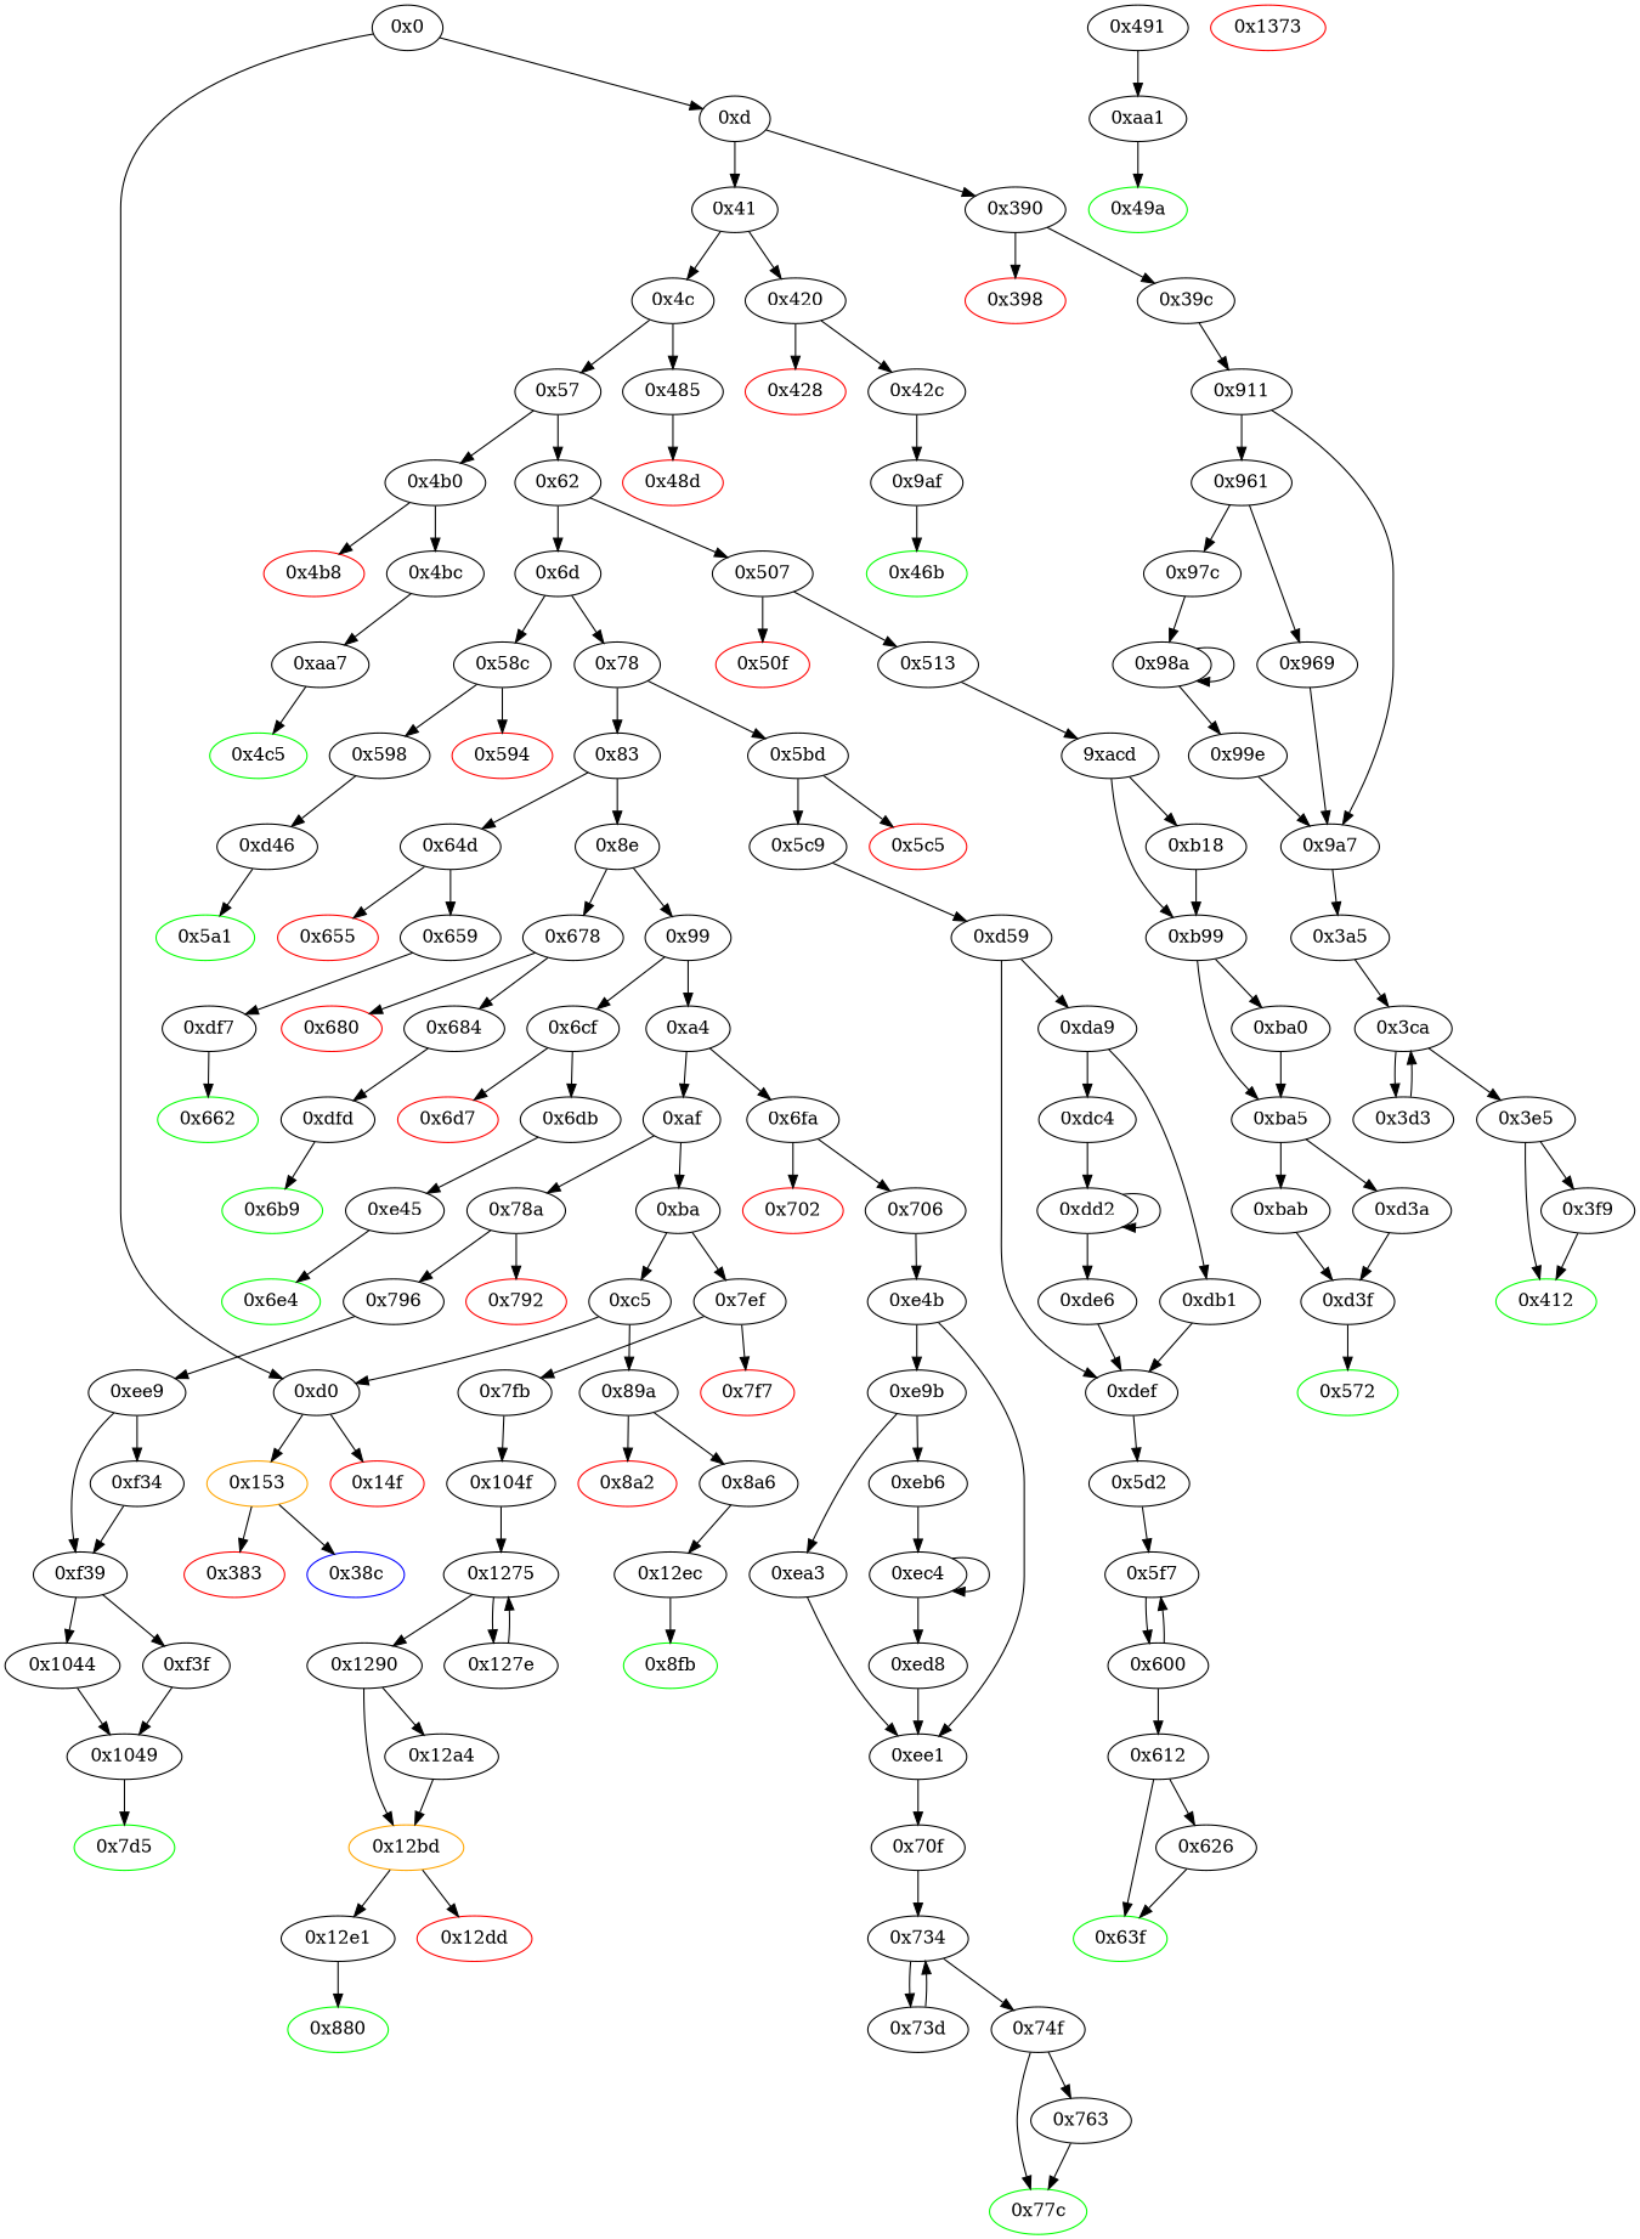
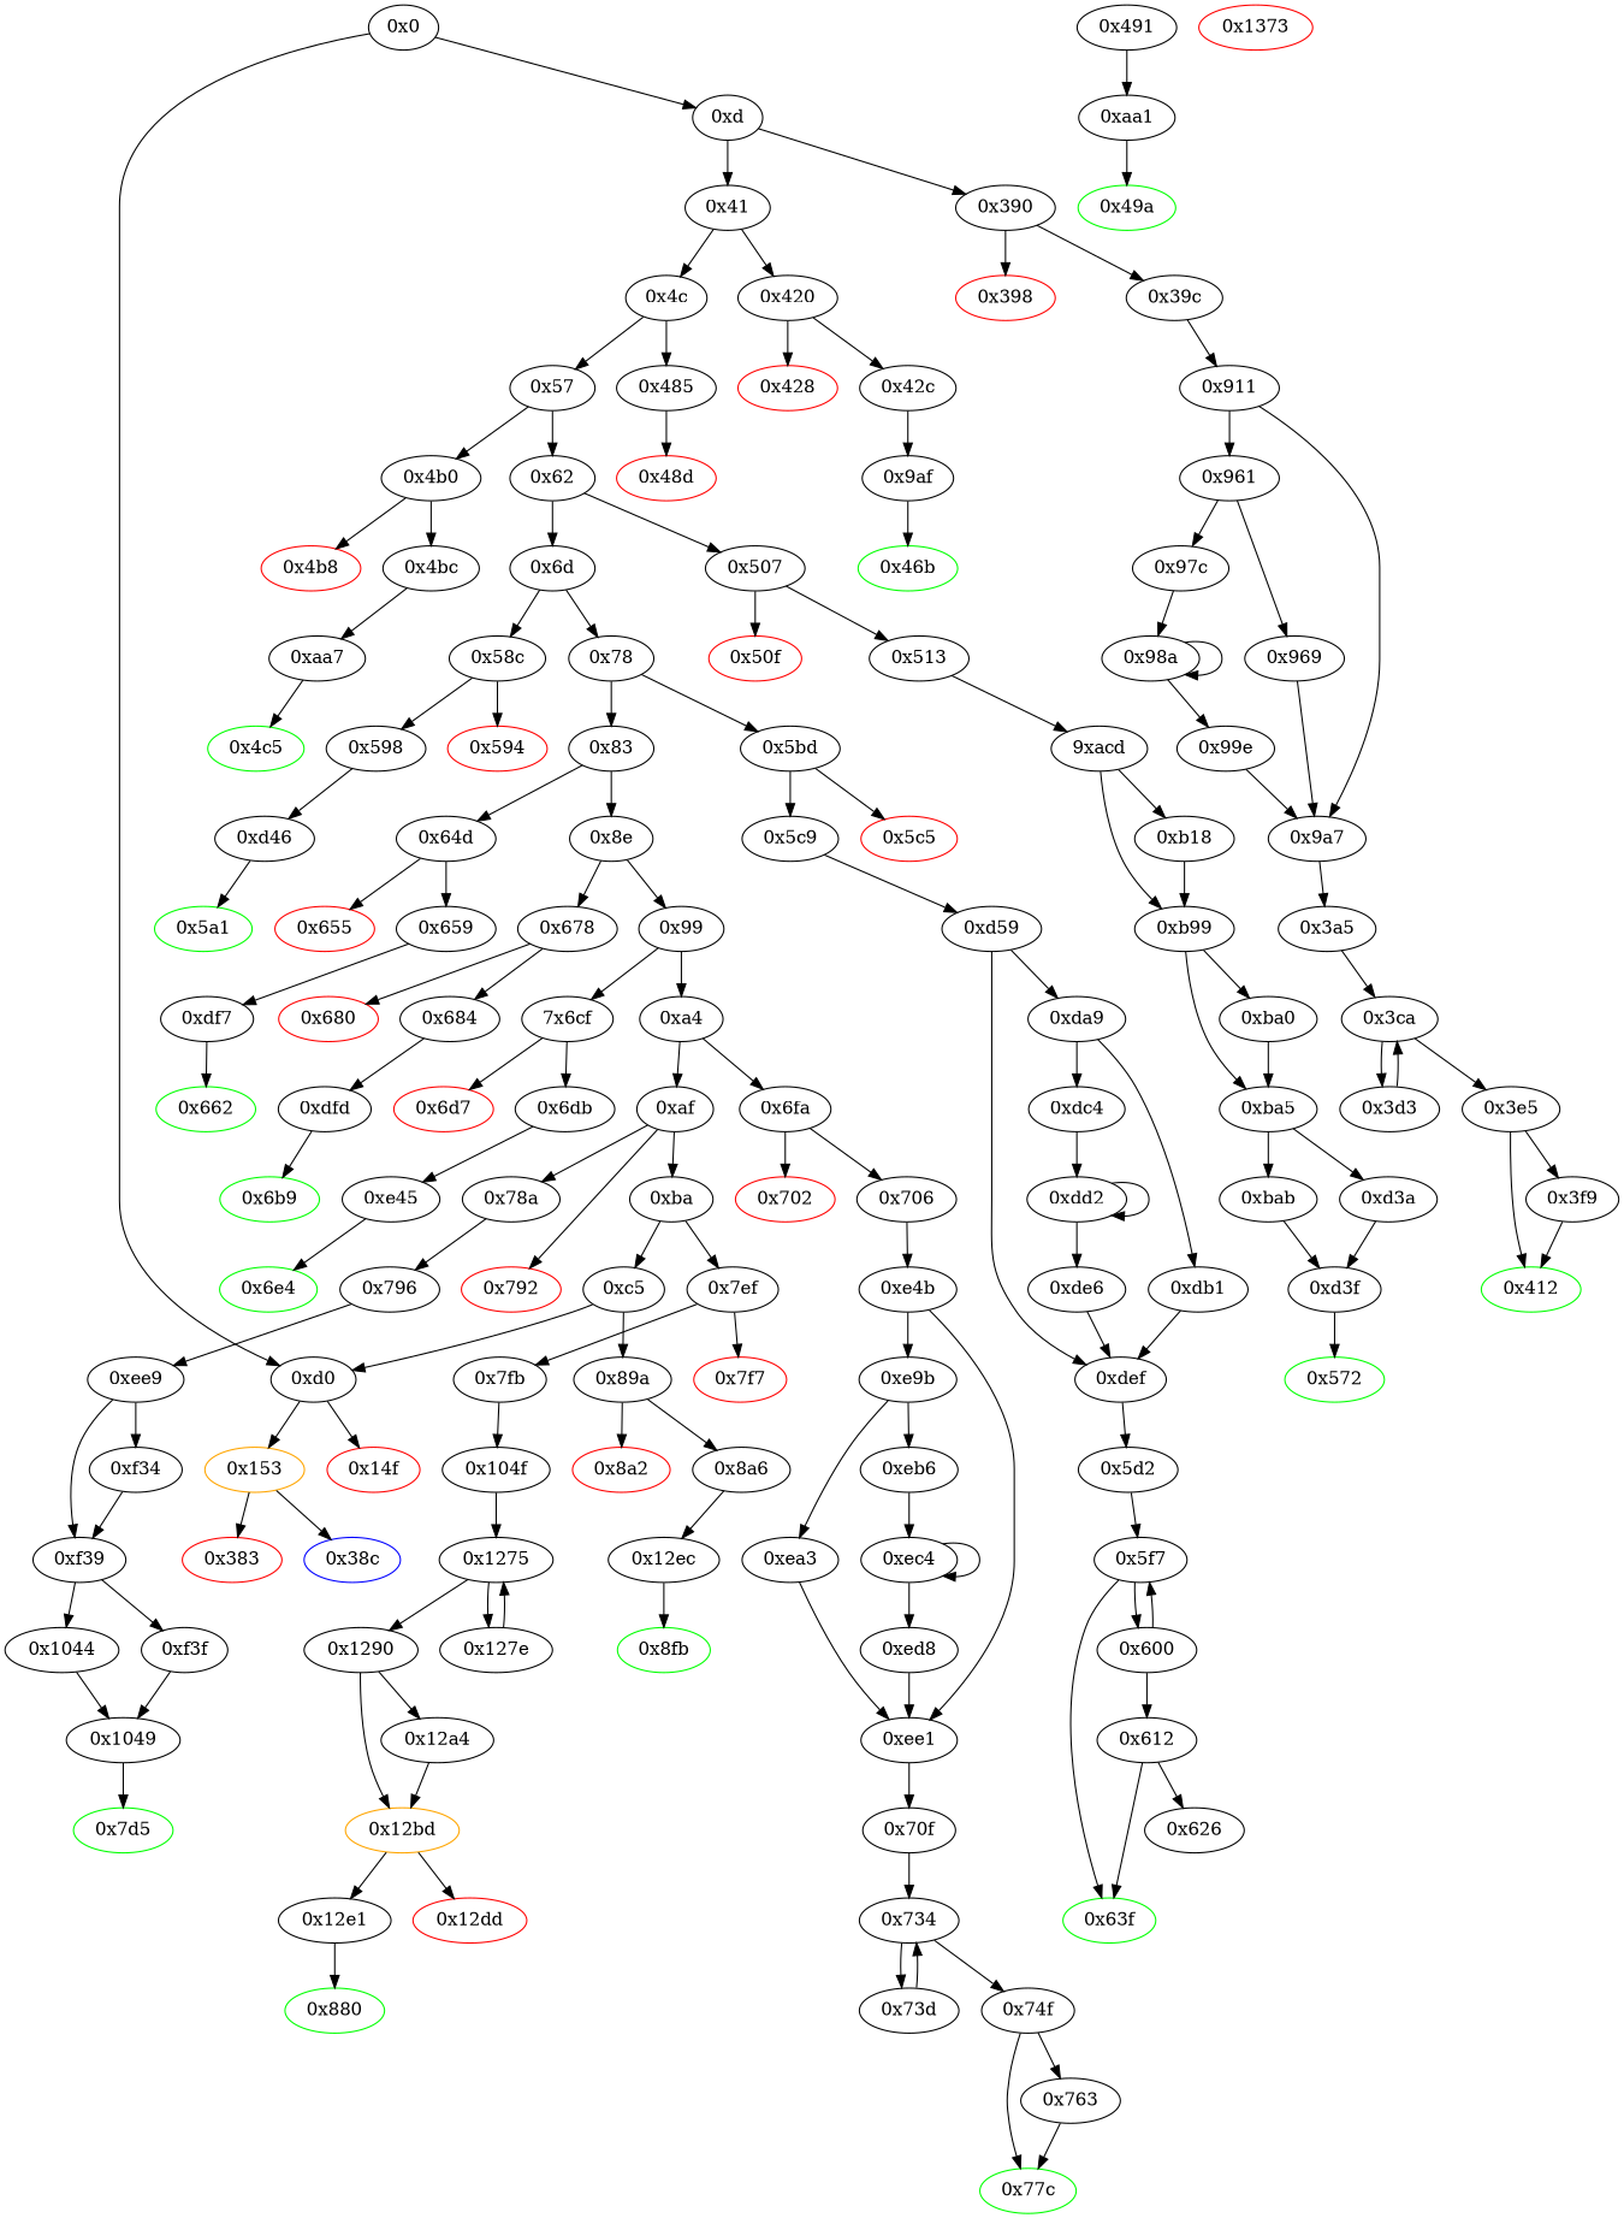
  digraph {
    node [fillcolor=white style=filled]
    "0x77c" [color=green]
    "0xf34"
    "0xf39"
    "0xf3f"
    "0x1044"
    "0x4b0"
    "0x4bc"
    "0x4b8" [color=red]
    "0xaa7"
    "0x58c"
    "0x598"
    "0x594" [color=red]
    "0xd46"
    "0x6e4" [color=green]
    "0xe45"
    "0x5a1" [color=green]
    "0x12bd" [color=orange]
    "0x12e1"
    "0x12dd" [color=red]
    "0x880" [color=green]
    "0x74f"
    "0x763"
    "0x412" [color=green]
    "0x3f9"
    "0x792" [color=red]
    "0xee1"
    "0x70f"
    "0x734"
    "0x9a7"
    "0x3a5"
    "0x3ca"
    "0xda9"
    "0xdb1"
    "0xdc4"
    "0xdef"
    "0xdd2"
    "0xaf"
    "0xba"
    "0x78a"
    "0xc5"
    "0x7ef"
    "0x796"
    "0xa4"
    "0x6fa"
    "0x702" [color=red]
    "0x706"
    "0x5f7"
    "0x600"
    "0x612"
    "0x626"
    "0x63f" [color=green]
    "0x5c5" [color=red]
    "0x5bd"
    "0x5c9"
    "0xd59"
    "0x7f7" [color=red]
    "0x6b9" [color=green]
    "0xdfd"
    "0x7d5" [color=green]
    "0xde6"
    "0xed8"
    "0x49a" [color=green]
    "0xaa1"
    "0x5d2"
    "0x57"
    "0x62"
    "0x507"
    "0x6d"
    "0x98a"
    "0x99e"
    "0x46b" [color=green]
    n72 [label="9xacd"]
    "0x513"
    "0xb99"
    "0xb18"
    "0x572" [color=green]
    "0x12a4"
    "0x3d3"
    "0x3e5"
    "0x8e"
    "0x99"
    "0x678"
-   "0x6cf"
+   "0x6cf" [label="7x6cf"]
    "0x684"
    "0x680" [color=red]
    "0x659"
    "0xdf7"
    "0x662" [color=green]
    "0x6d7" [color=red]
    "0x6db"
    "0x961"
    "0x97c"
    "0x969"
    "0x398" [color=red]
    "0xec4"
    "0x104f"
    "0x1275"
    "0x1290"
    "0x127e"
    "0x1049"
    "0x73d"
    "0x428" [color=red]
    "0x9af"
    "0x14f" [color=red]
    "0x153" [color=orange]
    "0x38c" [color=blue]
    "0x383" [color=red]
    "0x50f" [color=red]
    "0x8fb" [color=green]
    "0xea3"
    "0x89a"
    "0xd0"
    "0x8a2" [color=red]
    "0x8a6"
    "0x390"
    "0x39c"
    "0x911"
    "0x4c5" [color=green]
    "0xd3a"
    "0xd3f"
    "0xba5"
    "0xbab"
    "0xba0"
    "0x78"
    "0x83"
    "0x64d"
    "0x7fb"
    "0x4c"
    "0x485"
    "0x48d" [color=red]
    "0xe4b"
    "0xe9b"
    "0xeb6"
    "0x12ec"
    "0x1373" [color=red]
    "0xee9"
    "0x420"
    "0x42c"
    "0x655" [color=red]
    "0x0"
    "0xd"
    "0x41"
    "0x491"
    "0xf34" -> "0xf39"
    "0xf39" -> "0xf3f"
    "0xf39" -> "0x1044"
    "0xf3f" -> "0x1049"
    "0x1044" -> "0x1049"
    "0x4b0" -> "0x4bc"
    "0x4b0" -> "0x4b8"
    "0x4bc" -> "0xaa7"
    "0xaa7" -> "0x4c5"
    "0x58c" -> "0x598"
    "0x58c" -> "0x594"
    "0x598" -> "0xd46"
    "0xd46" -> "0x5a1"
    "0xe45" -> "0x6e4"
    "0x12bd" -> "0x12e1"
    "0x12bd" -> "0x12dd"
    "0x12e1" -> "0x880"
    "0x74f" -> "0x77c"
    "0x74f" -> "0x763"
    "0x763" -> "0x77c"
    "0x3f9" -> "0x412"
    "0xee1" -> "0x70f"
    "0x70f" -> "0x734"
    "0x734" -> "0x74f"
    "0x734" -> "0x73d"
    "0x9a7" -> "0x3a5"
    "0x3a5" -> "0x3ca"
    "0x3ca" -> "0x3d3"
    "0x3ca" -> "0x3e5"
    "0xda9" -> "0xdb1"
    "0xda9" -> "0xdc4"
    "0xdb1" -> "0xdef"
    "0xdc4" -> "0xdd2"
    "0xdef" -> "0x5d2"
    "0xdd2" -> "0xdd2"
    "0xdd2" -> "0xde6"
    "0xaf" -> "0xba"
    "0xaf" -> "0x78a"
    "0xba" -> "0xc5"
    "0xba" -> "0x7ef"
-   "0x78a" -> "0x792"
+   "0xaf" -> "0x792"
    "0x78a" -> "0x796"
    "0xc5" -> "0x89a"
    "0xc5" -> "0xd0"
    "0x7ef" -> "0x7f7"
    "0x7ef" -> "0x7fb"
    "0x796" -> "0xee9"
    "0xa4" -> "0xaf"
    "0xa4" -> "0x6fa"
    "0x6fa" -> "0x702"
    "0x6fa" -> "0x706"
    "0x706" -> "0xe4b"
    "0x5f7" -> "0x600"
    "0x600" -> "0x5f7"
    "0x600" -> "0x612"
    "0x612" -> "0x626"
    "0x612" -> "0x63f"
-   "0x626" -> "0x63f"
+   "0x5f7" -> "0x63f"
    "0x5bd" -> "0x5c5"
    "0x5bd" -> "0x5c9"
    "0x5c9" -> "0xd59"
    "0xd59" -> "0xda9"
    "0xd59" -> "0xdef"
    "0xdfd" -> "0x6b9"
    "0xde6" -> "0xdef"
    "0xed8" -> "0xee1"
    "0xaa1" -> "0x49a"
    "0x5d2" -> "0x5f7"
    "0x57" -> "0x4b0"
    "0x57" -> "0x62"
    "0x62" -> "0x507"
    "0x62" -> "0x6d"
    "0x507" -> "0x513"
    "0x507" -> "0x50f"
    "0x6d" -> "0x58c"
    "0x6d" -> "0x78"
    "0x98a" -> "0x98a"
    "0x98a" -> "0x99e"
    "0x99e" -> "0x9a7"
    n72 -> "0xb99"
    n72 -> "0xb18"
    "0x513" -> n72
    "0xb99" -> "0xba5"
    "0xb99" -> "0xba0"
    "0xb18" -> "0xb99"
    "0x12a4" -> "0x12bd"
    "0x3d3" -> "0x3ca"
    "0x3e5" -> "0x412"
    "0x3e5" -> "0x3f9"
    "0x8e" -> "0x99"
    "0x8e" -> "0x678"
    "0x99" -> "0xa4"
    "0x99" -> "0x6cf"
    "0x678" -> "0x684"
    "0x678" -> "0x680"
    "0x6cf" -> "0x6d7"
    "0x6cf" -> "0x6db"
    "0x684" -> "0xdfd"
    "0x659" -> "0xdf7"
    "0xdf7" -> "0x662"
    "0x6db" -> "0xe45"
    "0x961" -> "0x97c"
    "0x961" -> "0x969"
    "0x97c" -> "0x98a"
    "0x969" -> "0x9a7"
    "0xec4" -> "0xed8"
    "0xec4" -> "0xec4"
    "0x104f" -> "0x1275"
    "0x1275" -> "0x1290"
    "0x1275" -> "0x127e"
    "0x1290" -> "0x12bd"
    "0x1290" -> "0x12a4"
    "0x127e" -> "0x1275"
    "0x1049" -> "0x7d5"
    "0x73d" -> "0x734"
    "0x9af" -> "0x46b"
    "0x153" -> "0x38c"
    "0x153" -> "0x383"
    "0xea3" -> "0xee1"
    "0x89a" -> "0x8a2"
    "0x89a" -> "0x8a6"
    "0xd0" -> "0x14f"
    "0xd0" -> "0x153"
    "0x8a6" -> "0x12ec"
    "0x390" -> "0x398"
    "0x390" -> "0x39c"
    "0x39c" -> "0x911"
    "0x911" -> "0x9a7"
    "0x911" -> "0x961"
    "0xd3a" -> "0xd3f"
    "0xd3f" -> "0x572"
    "0xba5" -> "0xd3a"
    "0xba5" -> "0xbab"
    "0xbab" -> "0xd3f"
    "0xba0" -> "0xba5"
    "0x78" -> "0x5bd"
    "0x78" -> "0x83"
    "0x83" -> "0x8e"
    "0x83" -> "0x64d"
    "0x64d" -> "0x659"
    "0x64d" -> "0x655"
    "0x7fb" -> "0x104f"
    "0x4c" -> "0x57"
    "0x4c" -> "0x485"
    "0x485" -> "0x48d"
    "0xe4b" -> "0xee1"
    "0xe4b" -> "0xe9b"
    "0xe9b" -> "0xea3"
    "0xe9b" -> "0xeb6"
    "0xeb6" -> "0xec4"
    "0x12ec" -> "0x8fb"
    "0xee9" -> "0xf34"
    "0xee9" -> "0xf39"
    "0x420" -> "0x428"
    "0x420" -> "0x42c"
    "0x42c" -> "0x9af"
    "0x0" -> "0xd0"
    "0x0" -> "0xd"
    "0xd" -> "0x390"
    "0xd" -> "0x41"
    "0x41" -> "0x4c"
    "0x41" -> "0x420"
    "0x491" -> "0xaa1"
  }
